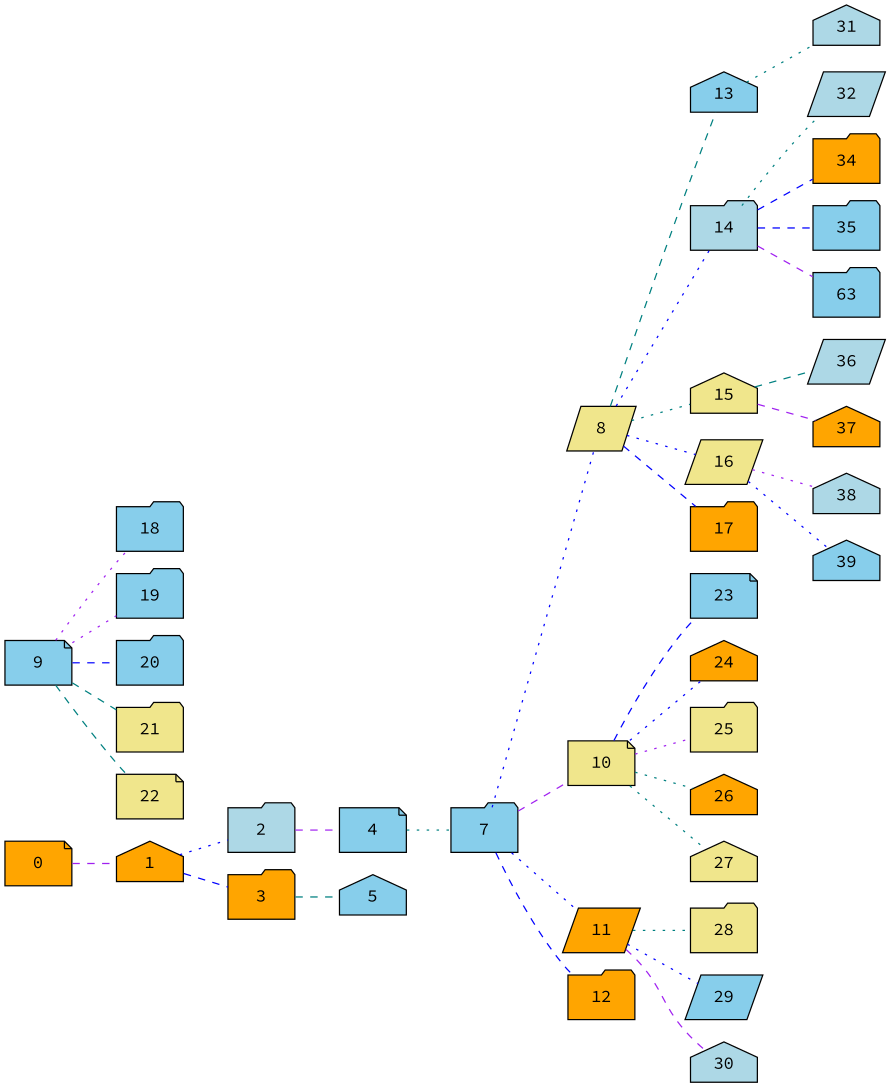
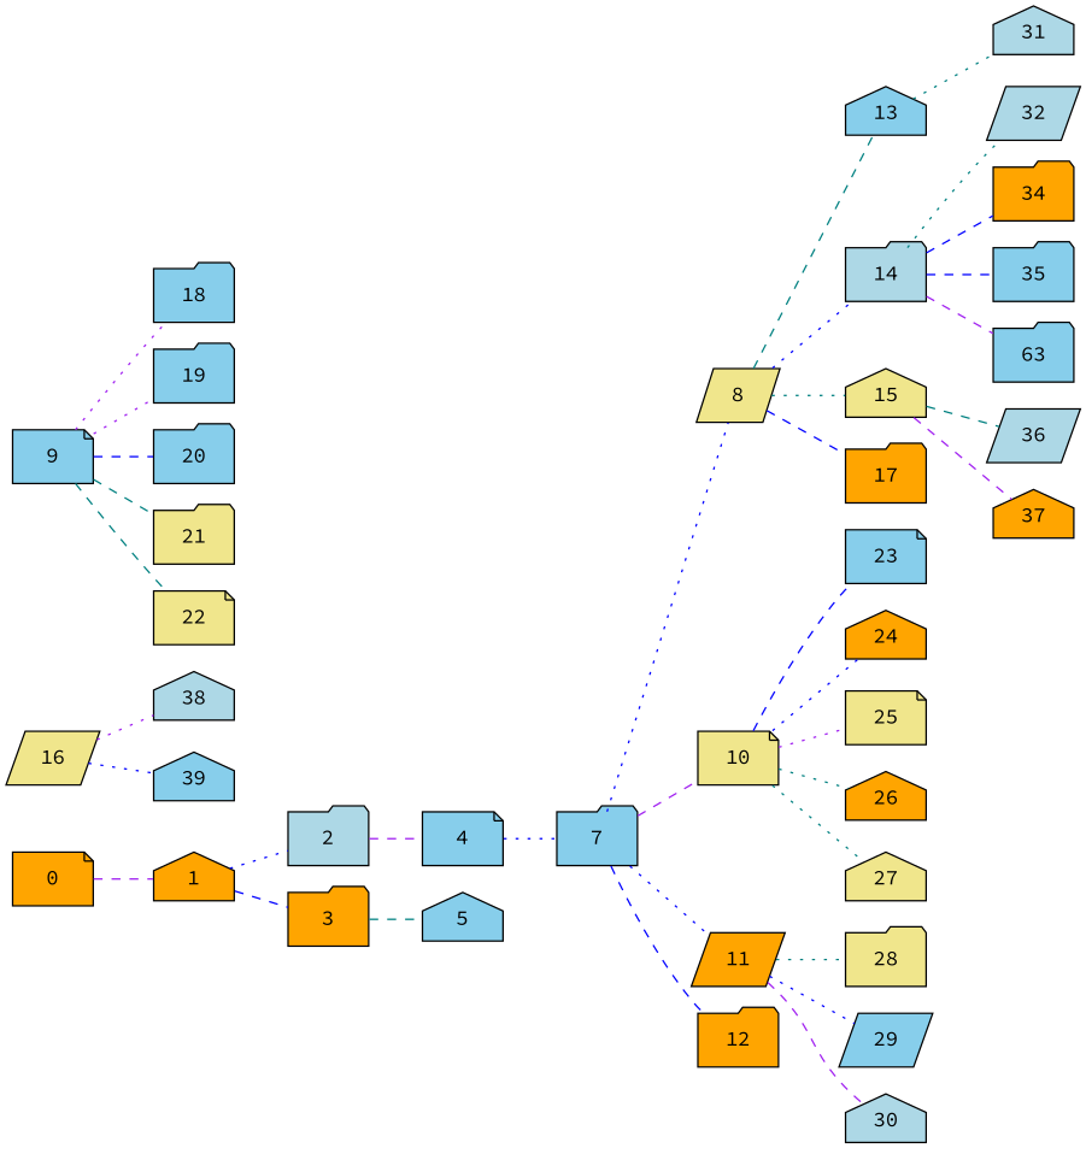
  graph {
    fontname="Source Code Pro"
    rankdir=LR
    node [fillcolor=skyblue fontname="Source Code Pro" shape=folder style=filled]
    edge [color=blue fontname="Source Code Pro" style=dotted]
    0 [fillcolor=orange shape=note]
    1 [fillcolor=orange shape=house]
    2 [fillcolor=lightblue]
    3 [fillcolor=orange]
    4 [shape=note]
    5 [shape=house]
    7
    8 [fillcolor=khaki shape=parallelogram]
    10 [fillcolor=khaki shape=note]
    11 [fillcolor=orange shape=parallelogram]
    12 [fillcolor=orange]
    13 [shape=house]
    14 [fillcolor=lightblue]
    15 [fillcolor=khaki shape=house]
    16 [fillcolor=khaki shape=parallelogram]
    17 [fillcolor=orange]
    9 [shape=note]
    18
    19
    20
    21 [fillcolor=khaki]
    22 [fillcolor=khaki shape=note]
    23 [shape=note]
    24 [fillcolor=orange shape=house]
-   25 [fillcolor=khaki]
+   25 [fillcolor=khaki shape=note]
    26 [fillcolor=orange shape=house]
    27 [fillcolor=khaki shape=house]
    28 [fillcolor=khaki]
    29 [shape=parallelogram]
    30 [fillcolor=lightblue shape=house]
    31 [fillcolor=lightblue shape=house]
    32 [fillcolor=lightblue shape=parallelogram]
    34 [fillcolor=orange]
    35
    n35 [label=63]
    36 [fillcolor=lightblue shape=parallelogram]
    37 [fillcolor=orange shape=house]
    38 [fillcolor=lightblue shape=house]
    39 [shape=house]
    0 -- 1 [color=purple style=dashed]
    1 -- 2
    1 -- 3 [style=dashed]
    2 -- 4 [color=purple style=dashed]
    3 -- 5 [color=teal style=dashed]
-   4 -- 7 [color=teal]
+   4 -- 7
    7 -- 8
    7 -- 10 [color=purple style=dashed]
    7 -- 11
    7 -- 12 [style=dashed]
    8 -- 13 [color=teal style=dashed]
    8 -- 14
    8 -- 15 [color=teal]
-   8 -- 16
    8 -- 17 [style=dashed]
    10 -- 23 [style=dashed]
    10 -- 24
    10 -- 25 [color=purple]
    10 -- 26 [color=teal]
    10 -- 27 [color=teal]
    11 -- 28 [color=teal]
    11 -- 29
    11 -- 30 [color=purple style=dashed]
    13 -- 31 [color=teal]
    14 -- 32 [color=teal]
    14 -- 34 [style=dashed]
    14 -- 35 [style=dashed]
    14 -- n35 [color=purple style=dashed]
    15 -- 36 [color=teal style=dashed]
    15 -- 37 [color=purple style=dashed]
    16 -- 38 [color=purple]
    16 -- 39
    9 -- 18 [color=purple]
    9 -- 19 [color=purple]
    9 -- 20 [style=dashed]
    9 -- 21 [color=teal style=dashed]
    9 -- 22 [color=teal style=dashed]
  }
